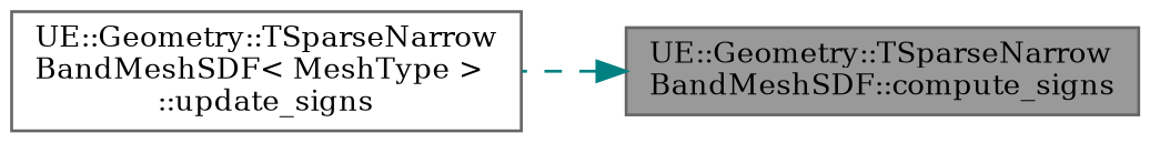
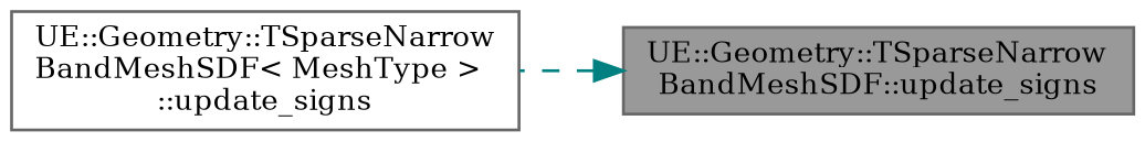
  digraph {
    rankdir=RL
    fontname="DejaVu Serif"
    node [fontname="DejaVu Serif" fontsize=10 shape=box style=filled]
-   n1 [color=gray40 fillcolor=grey60 fontcolor=black height=0.2 label="UE::Geometry::TSparseNarrow\lBandMeshSDF::compute_signs" width=0.4]
+   n1 [color=gray40 fillcolor=grey60 fontcolor=black height=0.2 label="UE::Geometry::TSparseNarrow\lBandMeshSDF::update_signs" width=0.4]
    n2 [color=grey40 fillcolor=white height=0.2 label="UE::Geometry::TSparseNarrow\lBandMeshSDF\< MeshType \>\l::update_signs" width=0.4]
    n1 -> n2 [color=teal dir=back fontname="DejaVu Serif" fontsize=10 labelfontname=Helvetica labelfontsize=10 style=dashed]
  }
